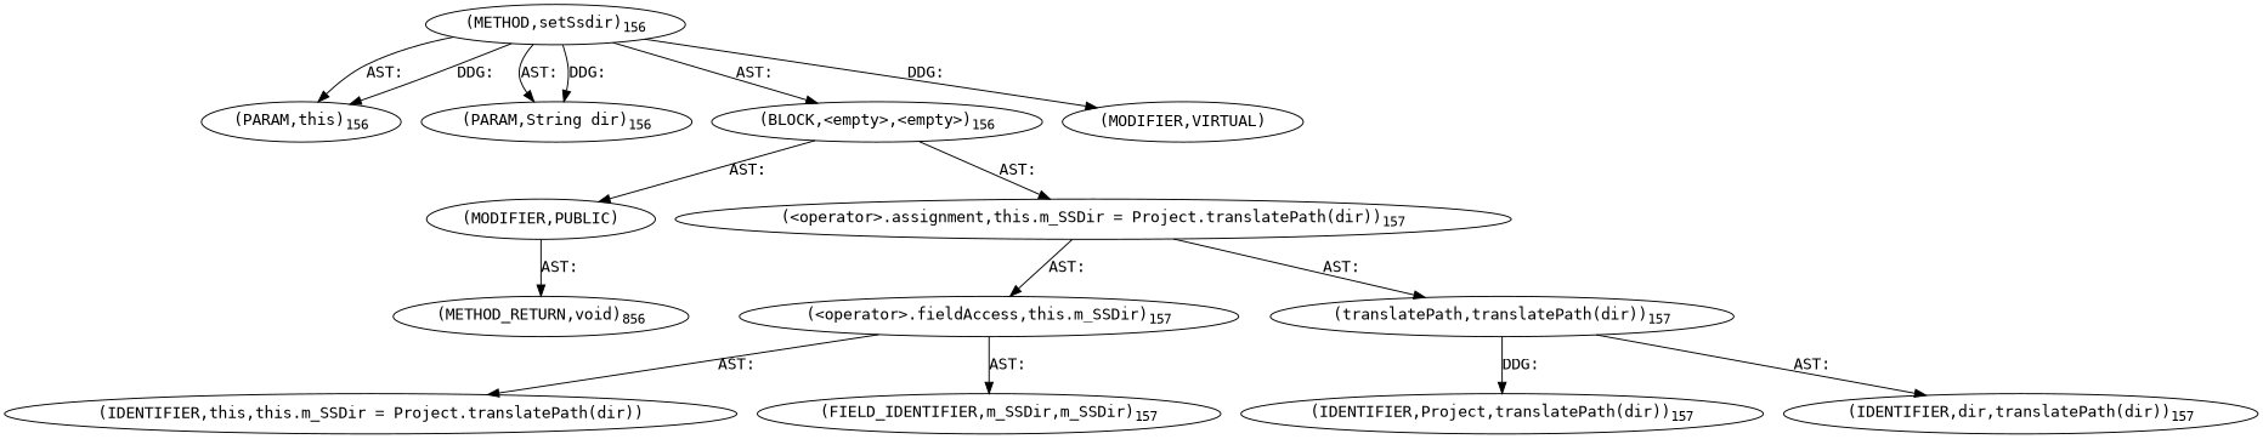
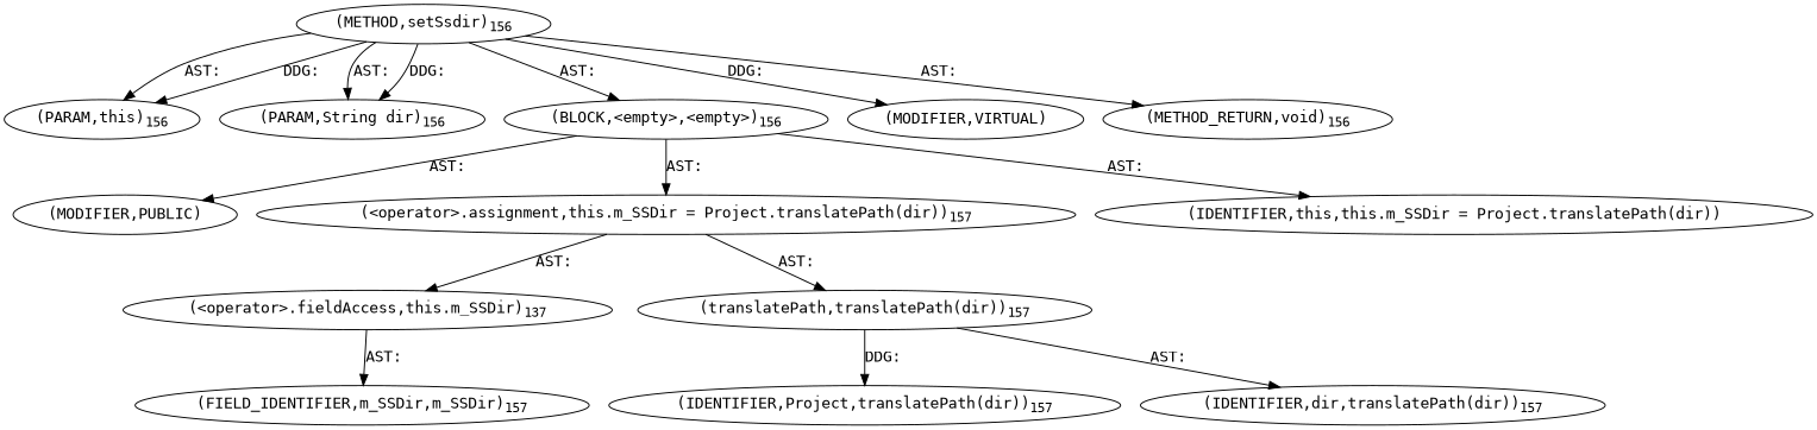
  digraph {
    fontname="DejaVu Sans Mono"
    node [fontname="DejaVu Sans Mono"]
    edge [fontname="DejaVu Sans Mono"]
    n1 [label=<(METHOD,setSsdir)<SUB>156</SUB>>]
    n2 [label=<(PARAM,this)<SUB>156</SUB>>]
    n3 [label=<(PARAM,String dir)<SUB>156</SUB>>]
    n4 [label=<(BLOCK,&lt;empty&gt;,&lt;empty&gt;)<SUB>156</SUB>>]
    n5 [label=<(MODIFIER,VIRTUAL)>]
-   n6 [label=<(METHOD_RETURN,void)<SUB>856</SUB>>]
+   n6 [label=<(METHOD_RETURN,void)<SUB>156</SUB>>]
    n7 [label=<(MODIFIER,PUBLIC)>]
    n8 [label=<(&lt;operator&gt;.assignment,this.m_SSDir = Project.translatePath(dir))<SUB>157</SUB>>]
-   n9 [label=<(&lt;operator&gt;.fieldAccess,this.m_SSDir)<SUB>157</SUB>>]
+   n9 [label=<(&lt;operator&gt;.fieldAccess,this.m_SSDir)<SUB>137</SUB>>]
    n10 [label=<(translatePath,translatePath(dir))<SUB>157</SUB>>]
    n11 [label=<(IDENTIFIER,this,this.m_SSDir = Project.translatePath(dir))>]
    n12 [label=<(FIELD_IDENTIFIER,m_SSDir,m_SSDir)<SUB>157</SUB>>]
    n13 [label=<(IDENTIFIER,Project,translatePath(dir))<SUB>157</SUB>>]
    n14 [label=<(IDENTIFIER,dir,translatePath(dir))<SUB>157</SUB>>]
    n1 -> n2 [label="AST: "]
    n1 -> n2 [label="DDG: "]
    n1 -> n3 [label="AST: "]
    n1 -> n3 [label="DDG: "]
    n1 -> n4 [label="AST: "]
    n1 -> n5 [label="DDG: "]
-   n7 -> n6 [label="AST: "]
+   n1 -> n6 [label="AST: "]
    n4 -> n7 [label="AST: "]
    n4 -> n8 [label="AST: "]
    n8 -> n9 [label="AST: "]
    n8 -> n10 [label="AST: "]
-   n9 -> n11 [label="AST: "]
+   n4 -> n11 [label="AST: "]
    n9 -> n12 [label="AST: "]
    n10 -> n13 [label="DDG: "]
    n10 -> n14 [label="AST: "]
  }
